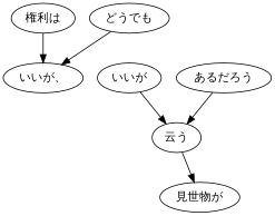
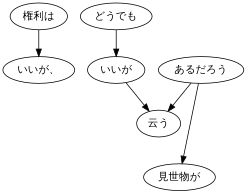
  digraph {
    n1 [label="権利は"]
    n2 [label="いいが、"]
    n3 [label="どうでも"]
    n4 [label="いいが"]
    n5 [label="云う"]
    n6 [label="見世物が"]
    n7 [label="あるだろう"]
    n1 -> n2
-   n3 -> n2
+   n3 -> n4
    n4 -> n5
-   n5 -> n6
+   n7 -> n6
    n7 -> n5
  }
